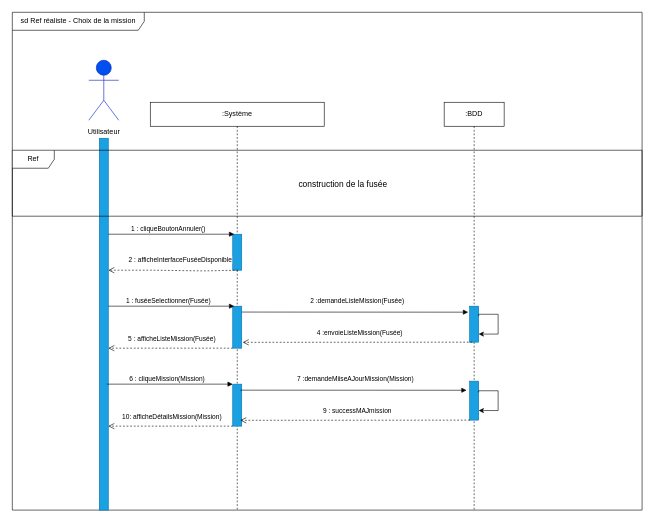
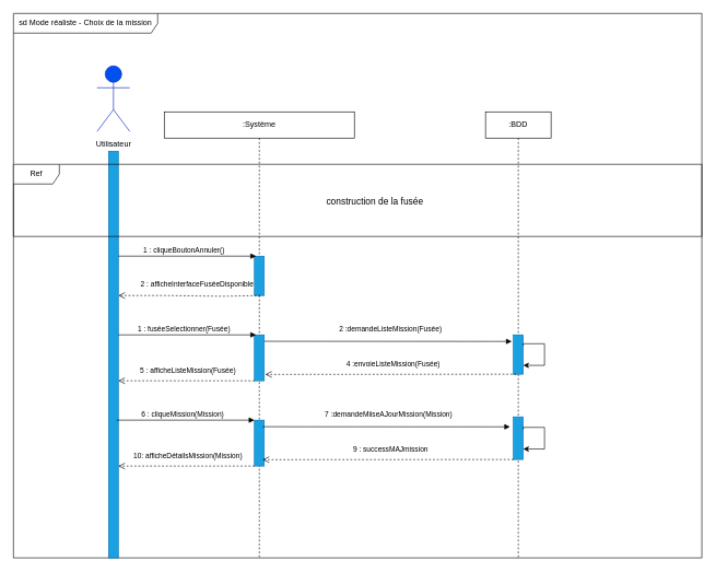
  <mxCell id="0" />
  <mxCell id="1" parent="0" />
- <mxCell id="2" value="sd Ref réaliste - Choix de la mission " style="shape=umlFrame;whiteSpace=wrap;html=1;width=220;height=30;" parent="1" vertex="1"><mxGeometry x="20" y="20" width="1050" height="830" as="geometry" /></mxCell>
+ <mxCell id="2" value="sd Mode réaliste - Choix de la mission " style="shape=umlFrame;whiteSpace=wrap;html=1;width=220;height=30;" parent="1" vertex="1"><mxGeometry x="20" y="20" width="1050" height="830" as="geometry" /></mxCell>
  <mxCell id="3" value="" style="rounded=0;whiteSpace=wrap;html=1;fillColor=#1ba1e2;fontColor=#ffffff;strokeColor=#006EAF;" parent="1" vertex="1"><mxGeometry x="165" y="230" width="15" height="620" as="geometry" /></mxCell>
  <mxCell id="4" value="&lt;b&gt;Utilisateur&lt;/b&gt;" style="shape=umlActor;verticalLabelPosition=bottom;verticalAlign=top;html=1;fillColor=#0050ef;fontColor=#ffffff;strokeColor=#001DBC;" parent="1" vertex="1"><mxGeometry x="147.5" y="100" width="50" height="100" as="geometry" /></mxCell>
  <mxCell id="5" value=":Système" style="shape=umlLifeline;perimeter=lifelinePerimeter;whiteSpace=wrap;html=1;container=1;collapsible=0;recursiveResize=0;outlineConnect=0;" parent="1" vertex="1"><mxGeometry x="250" y="170" width="290" height="680" as="geometry" /></mxCell>
  <mxCell id="6" value="" style="rounded=0;whiteSpace=wrap;html=1;fillColor=#1ba1e2;fontColor=#ffffff;strokeColor=#006EAF;" parent="5" vertex="1"><mxGeometry x="137.5" y="220" width="15" height="60" as="geometry" /></mxCell>
  <mxCell id="7" value="" style="rounded=0;whiteSpace=wrap;html=1;fillColor=#1ba1e2;fontColor=#ffffff;strokeColor=#006EAF;" vertex="1" parent="5"><mxGeometry x="137.5" y="340" width="15" height="70" as="geometry" /></mxCell>
  <mxCell id="8" value="5 : afficheListeMission(Fusée)" style="html=1;verticalAlign=bottom;endArrow=open;dashed=1;endSize=8;rounded=0;" edge="1" parent="5"><mxGeometry x="-0.016" y="-6" relative="1" as="geometry"><mxPoint x="137.5" y="410" as="sourcePoint" /><mxPoint x="-70" y="410" as="targetPoint" /><mxPoint as="offset" /></mxGeometry></mxCell>
  <mxCell id="9" value="" style="rounded=0;whiteSpace=wrap;html=1;fillColor=#1ba1e2;fontColor=#ffffff;strokeColor=#006EAF;" vertex="1" parent="5"><mxGeometry x="137.5" y="470" width="15" height="70" as="geometry" /></mxCell>
  <mxCell id="10" value="6 : cliqueMission(Mission)" style="html=1;verticalAlign=bottom;endArrow=block;rounded=0;" edge="1" parent="5"><mxGeometry x="-0.048" width="80" relative="1" as="geometry"><mxPoint x="-72.5" y="470" as="sourcePoint" /><mxPoint x="137.5" y="470" as="targetPoint" /><mxPoint as="offset" /></mxGeometry></mxCell>
  <mxCell id="11" value="10: afficheDétailsMission(Mission)" style="html=1;verticalAlign=bottom;endArrow=open;dashed=1;endSize=8;rounded=0;" edge="1" parent="5"><mxGeometry x="-0.016" y="-6" relative="1" as="geometry"><mxPoint x="137.5" y="540" as="sourcePoint" /><mxPoint x="-70" y="540" as="targetPoint" /><mxPoint as="offset" /></mxGeometry></mxCell>
  <mxCell id="12" value=":BDD" style="shape=umlLifeline;perimeter=lifelinePerimeter;whiteSpace=wrap;html=1;container=1;collapsible=0;recursiveResize=0;outlineConnect=0;" parent="1" vertex="1"><mxGeometry x="740" y="170" width="100" height="680" as="geometry" /></mxCell>
  <mxCell id="13" value="" style="rounded=0;whiteSpace=wrap;html=1;fillColor=#1ba1e2;fontColor=#ffffff;strokeColor=#006EAF;" vertex="1" parent="12"><mxGeometry x="42.5" y="340" width="15" height="60" as="geometry" /></mxCell>
  <mxCell id="14" style="edgeStyle=orthogonalEdgeStyle;rounded=0;orthogonalLoop=1;jettySize=auto;html=1;exitX=1;exitY=0.25;exitDx=0;exitDy=0;entryX=1;entryY=0.75;entryDx=0;entryDy=0;" edge="1" parent="12"><mxGeometry relative="1" as="geometry"><Array as="points"><mxPoint x="58.02" y="353.51" /><mxPoint x="90.02" y="353.51" /><mxPoint x="90.02" y="386.51" /></Array><mxPoint x="57.52" y="356.51" as="sourcePoint" /><mxPoint x="57.52" y="386.51" as="targetPoint" /></mxGeometry></mxCell>
  <mxCell id="15" value="" style="rounded=0;whiteSpace=wrap;html=1;fillColor=#1ba1e2;fontColor=#ffffff;strokeColor=#006EAF;" vertex="1" parent="12"><mxGeometry x="42.5" y="465" width="15" height="65" as="geometry" /></mxCell>
  <mxCell id="16" style="edgeStyle=orthogonalEdgeStyle;rounded=0;orthogonalLoop=1;jettySize=auto;html=1;exitX=1;exitY=0.25;exitDx=0;exitDy=0;entryX=1;entryY=0.75;entryDx=0;entryDy=0;" edge="1" parent="12"><mxGeometry relative="1" as="geometry"><Array as="points"><mxPoint x="58.02" y="481.0" /><mxPoint x="90.02" y="481.0" /><mxPoint x="90.02" y="514.0" /></Array><mxPoint x="57.52" y="484" as="sourcePoint" /><mxPoint x="57.52" y="514" as="targetPoint" /></mxGeometry></mxCell>
  <mxCell id="17" value="1 : fuséeSelectionner(Fusée)" style="html=1;verticalAlign=bottom;endArrow=block;rounded=0;" parent="1" edge="1"><mxGeometry x="-0.048" width="80" relative="1" as="geometry"><mxPoint x="180" y="510" as="sourcePoint" /><mxPoint x="390" y="510" as="targetPoint" /><mxPoint as="offset" /></mxGeometry></mxCell>
  <mxCell id="18" value="Utilisateur" style="text;html=1;strokeColor=none;fillColor=none;align=center;verticalAlign=middle;whiteSpace=wrap;rounded=0;" vertex="1" parent="1"><mxGeometry x="142.5" y="200" width="60" height="40" as="geometry" /></mxCell>
  <mxCell id="19" value="2 : afficheInterfaceFuséeDisponible " style="html=1;verticalAlign=bottom;endArrow=open;dashed=1;endSize=8;rounded=0;exitX=0;exitY=1;exitDx=0;exitDy=0;" edge="1" parent="1"><mxGeometry x="-0.107" y="-9" relative="1" as="geometry"><mxPoint x="396.5" y="450" as="sourcePoint" /><mxPoint x="180" y="450" as="targetPoint" /><mxPoint as="offset" /><Array as="points"><mxPoint x="340" y="451.18" /><mxPoint x="250" y="450" /></Array></mxGeometry></mxCell>
  <mxCell id="20" value="Ref " style="shape=umlFrame;whiteSpace=wrap;html=1;width=70;height=30;fillStyle=auto;sketch=0;shadow=0;" vertex="1" parent="1"><mxGeometry x="20" y="250" width="1050" height="110" as="geometry" /></mxCell>
  <mxCell id="21" value="&amp;nbsp;construction de la fusée" style="text;html=1;strokeColor=none;fillColor=none;align=center;verticalAlign=middle;whiteSpace=wrap;overflow=hidden;fontSize=14;" vertex="1" parent="1"><mxGeometry x="437.5" y="295" width="262.5" height="20" as="geometry" /></mxCell>
  <mxCell id="22" value="2 :demandeListeMission(Fusée)" style="html=1;verticalAlign=bottom;endArrow=block;rounded=0;exitX=1.011;exitY=0.14;exitDx=0;exitDy=0;exitPerimeter=0;" edge="1" parent="1" source="7"><mxGeometry x="0.016" y="10" width="80" relative="1" as="geometry"><mxPoint x="400" y="520" as="sourcePoint" /><mxPoint x="780" y="520" as="targetPoint" /><mxPoint as="offset" /></mxGeometry></mxCell>
  <mxCell id="23" value="4 :envoieListeMission(Fusée)" style="html=1;verticalAlign=bottom;endArrow=open;dashed=1;endSize=8;rounded=0;exitX=-0.111;exitY=0.897;exitDx=0;exitDy=0;exitPerimeter=0;entryX=1.104;entryY=0.861;entryDx=0;entryDy=0;entryPerimeter=0;" edge="1" parent="1" target="7"><mxGeometry x="-0.016" y="-6" relative="1" as="geometry"><mxPoint x="786.835" y="570" as="sourcePoint" /><mxPoint x="410" y="570.59" as="targetPoint" /><mxPoint as="offset" /></mxGeometry></mxCell>
  <mxCell id="24" value="1 : cliqueBoutonAnnuler()" style="html=1;verticalAlign=bottom;endArrow=block;rounded=0;" edge="1" parent="1"><mxGeometry x="-0.048" width="80" relative="1" as="geometry"><mxPoint x="180" y="390" as="sourcePoint" /><mxPoint x="390" y="390" as="targetPoint" /><mxPoint as="offset" /></mxGeometry></mxCell>
  <mxCell id="25" value="7 :demandeMiiseAJourMission(Mission)" style="html=1;verticalAlign=bottom;endArrow=block;rounded=0;exitX=1.011;exitY=0.14;exitDx=0;exitDy=0;exitPerimeter=0;" edge="1" parent="1"><mxGeometry x="0.016" y="10" width="80" relative="1" as="geometry"><mxPoint x="400.005" y="650" as="sourcePoint" /><mxPoint x="777.34" y="650.2" as="targetPoint" /><mxPoint as="offset" /></mxGeometry></mxCell>
  <mxCell id="26" value="9 : successMAJmission" style="html=1;verticalAlign=bottom;endArrow=open;dashed=1;endSize=8;rounded=0;exitX=-0.111;exitY=0.897;exitDx=0;exitDy=0;exitPerimeter=0;entryX=1.104;entryY=0.861;entryDx=0;entryDy=0;entryPerimeter=0;" edge="1" parent="1"><mxGeometry x="-0.016" y="-6" relative="1" as="geometry"><mxPoint x="782.775" y="700" as="sourcePoint" /><mxPoint x="400" y="700.27" as="targetPoint" /><mxPoint as="offset" /></mxGeometry></mxCell>
